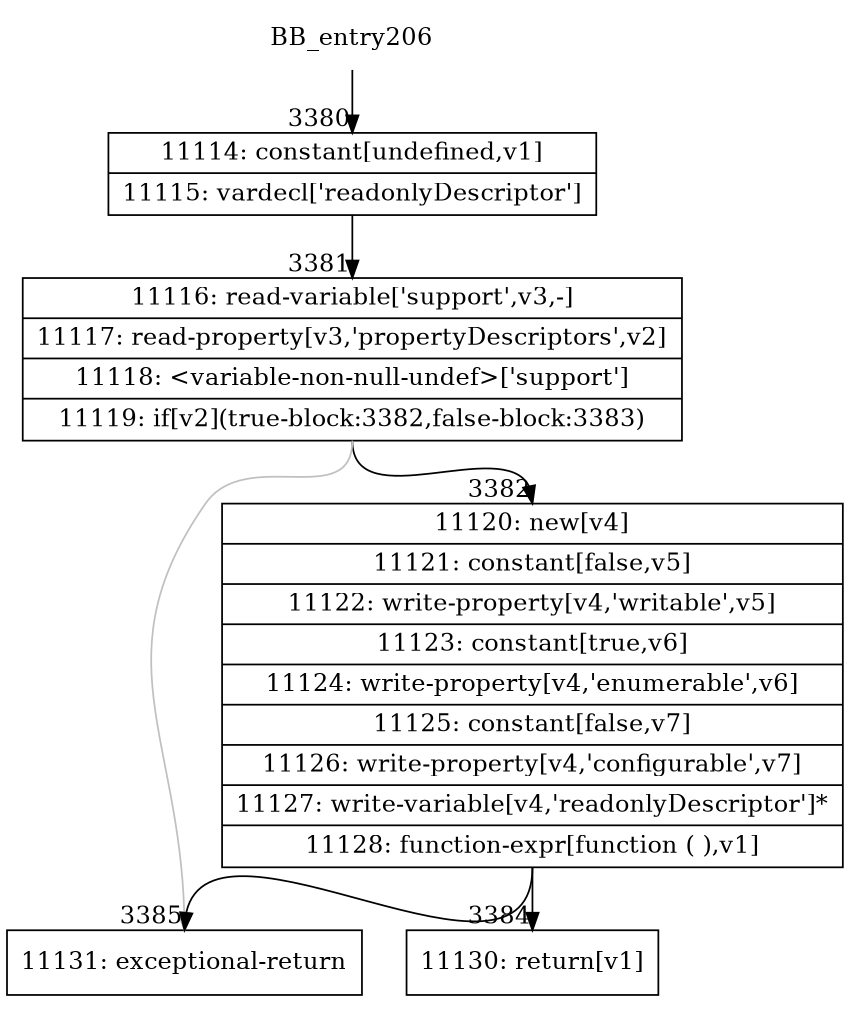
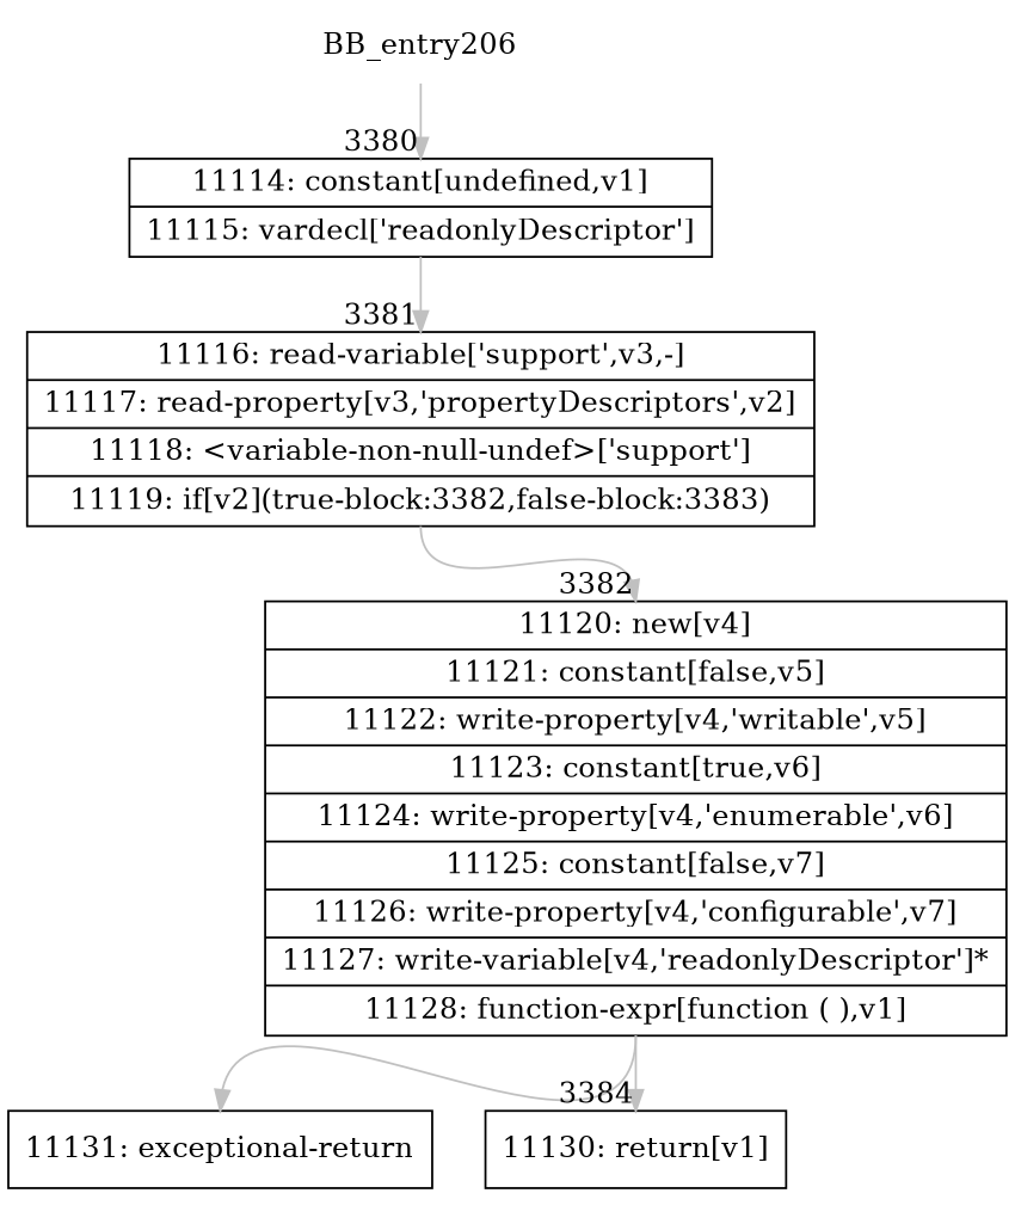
  digraph {
    rankdir=TD
    node [shape=record]
    edge [headport=n tailport=s]
    n1 [label=BB_entry206 shape=none]
    n2 [label="{11114: constant[undefined,v1]|11115: vardecl['readonlyDescriptor']}"]
    n3 [label="{11116: read-variable['support',v3,-]|11117: read-property[v3,'propertyDescriptors',v2]|11118: \<variable-non-null-undef\>['support']|11119: if[v2](true-block:3382,false-block:3383)}"]
    n4 [label="{11120: new[v4]|11121: constant[false,v5]|11122: write-property[v4,'writable',v5]|11123: constant[true,v6]|11124: write-property[v4,'enumerable',v6]|11125: constant[false,v7]|11126: write-property[v4,'configurable',v7]|11127: write-variable[v4,'readonlyDescriptor']*|11128: function-expr[function ( ),v1]}"]
    n5 [label="{11131: exceptional-return}"]
    n6 [label="{11130: return[v1]}"]
-   n1 -> n2 [headlabel="    3380"]
-   n2 -> n3 [headlabel="      3381"]
-   n3 -> n4 [headlabel="      3382"]
-   n3 -> n5 [color=gray headlabel="      3385"]
-   n4 -> n5 [color=black]
-   n4 -> n6 [headlabel="      3384"]
+   n1 -> n2 [headlabel="    3380" color=gray]
+   n2 -> n3 [headlabel="      3381" color=gray]
+   n3 -> n4 [headlabel="      3382" color=gray]
+   n4 -> n5 [color=gray]
+   n4 -> n6 [headlabel="      3384" color=gray]
  }
